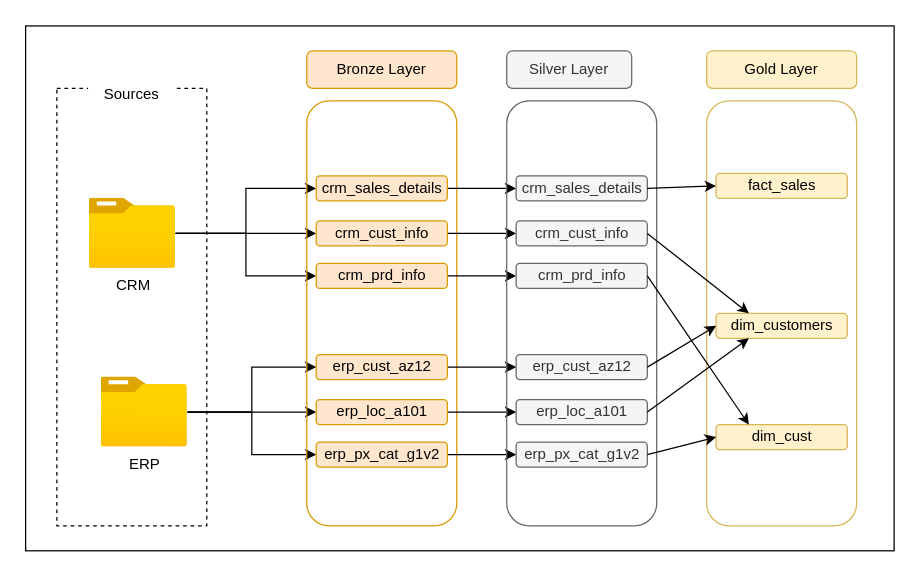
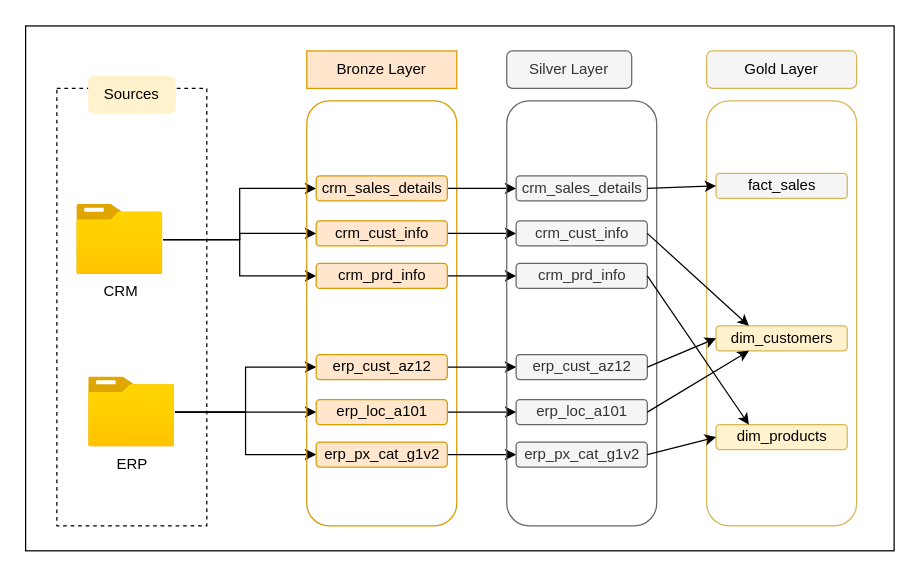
  <mxCell id="0" />
  <mxCell id="1" parent="0" />
  <mxCell id="2" value="" style="rounded=0;whiteSpace=wrap;html=1;" vertex="1" parent="1"><mxGeometry x="20" y="20" width="695" height="420" as="geometry" /></mxCell>
  <mxCell id="3" value="" style="rounded=0;whiteSpace=wrap;html=1;fillColor=none;dashed=1;" parent="1" vertex="1"><mxGeometry x="45" y="70" width="120" height="350" as="geometry" /></mxCell>
- <mxCell id="4" value="Sources" style="rounded=1;whiteSpace=wrap;html=1;strokeColor=none;" parent="1" vertex="1"><mxGeometry x="70" y="60" width="70" height="30" as="geometry" /></mxCell>
+ <mxCell id="4" value="Sources" style="rounded=1;whiteSpace=wrap;html=1;strokeColor=none;fillColor=#fff2cc;" parent="1" vertex="1"><mxGeometry x="70" y="60" width="70" height="30" as="geometry" /></mxCell>
  <mxCell id="5" style="edgeStyle=orthogonalEdgeStyle;rounded=0;orthogonalLoop=1;jettySize=auto;html=1;entryX=0;entryY=0.5;entryDx=0;entryDy=0;" parent="1" source="8" target="16" edge="1"><mxGeometry relative="1" as="geometry" /></mxCell>
  <mxCell id="6" style="edgeStyle=orthogonalEdgeStyle;rounded=0;orthogonalLoop=1;jettySize=auto;html=1;" parent="1" source="8" target="18" edge="1"><mxGeometry relative="1" as="geometry" /></mxCell>
  <mxCell id="7" style="edgeStyle=orthogonalEdgeStyle;rounded=0;orthogonalLoop=1;jettySize=auto;html=1;entryX=0;entryY=0.5;entryDx=0;entryDy=0;" parent="1" source="8" target="20" edge="1"><mxGeometry relative="1" as="geometry" /></mxCell>
- <mxCell id="8" value="CRM" style="image;aspect=fixed;html=1;points=[];align=center;fontSize=12;image=img/lib/azure2/general/Folder_Blank.svg;" parent="1" vertex="1"><mxGeometry x="71" y="158" width="69" height="56.0" as="geometry" /></mxCell>
+ <mxCell id="8" value="CRM" style="image;aspect=fixed;html=1;points=[];align=center;fontSize=12;image=img/lib/azure2/general/Folder_Blank.svg;" parent="1" vertex="1"><mxGeometry x="61" y="163" width="69" height="56.0" as="geometry" /></mxCell>
  <mxCell id="9" style="edgeStyle=orthogonalEdgeStyle;rounded=0;orthogonalLoop=1;jettySize=auto;html=1;entryX=0;entryY=0.5;entryDx=0;entryDy=0;" parent="1" source="12" target="24" edge="1"><mxGeometry relative="1" as="geometry" /></mxCell>
  <mxCell id="10" style="edgeStyle=orthogonalEdgeStyle;rounded=0;orthogonalLoop=1;jettySize=auto;html=1;entryX=0;entryY=0.5;entryDx=0;entryDy=0;" parent="1" source="12" target="22" edge="1"><mxGeometry relative="1" as="geometry" /></mxCell>
  <mxCell id="11" style="edgeStyle=orthogonalEdgeStyle;rounded=0;orthogonalLoop=1;jettySize=auto;html=1;entryX=0;entryY=0.5;entryDx=0;entryDy=0;" parent="1" source="12" target="26" edge="1"><mxGeometry relative="1" as="geometry" /></mxCell>
- <mxCell id="12" value="ERP" style="image;aspect=fixed;html=1;points=[];align=center;fontSize=12;image=img/lib/azure2/general/Folder_Blank.svg;" parent="1" vertex="1"><mxGeometry x="80.5" y="301" width="69" height="56.0" as="geometry" /></mxCell>
- <mxCell id="13" value="Bronze Layer" style="rounded=1;whiteSpace=wrap;html=1;fillColor=#ffe6cc;strokeColor=#d79b00;" parent="1" vertex="1"><mxGeometry x="245" y="40" width="120" height="30" as="geometry" /></mxCell>
+ <mxCell id="12" value="ERP" style="image;aspect=fixed;html=1;points=[];align=center;fontSize=12;image=img/lib/azure2/general/Folder_Blank.svg;" parent="1" vertex="1"><mxGeometry x="70.5" y="301" width="69" height="56.0" as="geometry" /></mxCell>
+ <mxCell id="13" value="Bronze Layer" style="whiteSpace=wrap;html=1;fillColor=#ffe6cc;strokeColor=#d79b00;rounded=0;" parent="1" vertex="1"><mxGeometry x="245" y="40" width="120" height="30" as="geometry" /></mxCell>
  <mxCell id="14" value="" style="rounded=1;whiteSpace=wrap;html=1;fillColor=none;strokeColor=#d79b00;" parent="1" vertex="1"><mxGeometry x="245" y="80" width="120" height="340" as="geometry" /></mxCell>
  <mxCell id="15" style="edgeStyle=orthogonalEdgeStyle;rounded=0;orthogonalLoop=1;jettySize=auto;html=1;exitX=1;exitY=0.5;exitDx=0;exitDy=0;entryX=0;entryY=0.5;entryDx=0;entryDy=0;" parent="1" source="16" target="29" edge="1"><mxGeometry relative="1" as="geometry" /></mxCell>
  <mxCell id="16" value="crm_sales_details" style="rounded=1;whiteSpace=wrap;html=1;fillColor=#ffe6cc;strokeColor=#d79b00;" parent="1" vertex="1"><mxGeometry x="252.5" y="140" width="105" height="20" as="geometry" /></mxCell>
  <mxCell id="17" style="edgeStyle=orthogonalEdgeStyle;rounded=0;orthogonalLoop=1;jettySize=auto;html=1;exitX=1;exitY=0.5;exitDx=0;exitDy=0;entryX=0;entryY=0.5;entryDx=0;entryDy=0;" parent="1" source="18" target="30" edge="1"><mxGeometry relative="1" as="geometry" /></mxCell>
  <mxCell id="18" value="crm_cust_info" style="rounded=1;whiteSpace=wrap;html=1;fillColor=#ffe6cc;strokeColor=#d79b00;" parent="1" vertex="1"><mxGeometry x="252.5" y="176" width="105" height="20" as="geometry" /></mxCell>
  <mxCell id="19" style="edgeStyle=orthogonalEdgeStyle;rounded=0;orthogonalLoop=1;jettySize=auto;html=1;exitX=1;exitY=0.5;exitDx=0;exitDy=0;entryX=0;entryY=0.5;entryDx=0;entryDy=0;" parent="1" source="20" target="31" edge="1"><mxGeometry relative="1" as="geometry" /></mxCell>
  <mxCell id="20" value="crm_prd_info" style="rounded=1;whiteSpace=wrap;html=1;fillColor=#ffe6cc;strokeColor=#d79b00;" parent="1" vertex="1"><mxGeometry x="252.5" y="210" width="105" height="20" as="geometry" /></mxCell>
  <mxCell id="21" style="edgeStyle=orthogonalEdgeStyle;rounded=0;orthogonalLoop=1;jettySize=auto;html=1;exitX=1;exitY=0.5;exitDx=0;exitDy=0;" parent="1" source="22" target="32" edge="1"><mxGeometry relative="1" as="geometry" /></mxCell>
  <mxCell id="22" value="erp_cust_az12" style="rounded=1;whiteSpace=wrap;html=1;fillColor=#ffe6cc;strokeColor=#d79b00;" parent="1" vertex="1"><mxGeometry x="252.5" y="283" width="105" height="20" as="geometry" /></mxCell>
  <mxCell id="23" style="edgeStyle=orthogonalEdgeStyle;rounded=0;orthogonalLoop=1;jettySize=auto;html=1;exitX=1;exitY=0.5;exitDx=0;exitDy=0;entryX=0;entryY=0.5;entryDx=0;entryDy=0;" parent="1" source="24" target="33" edge="1"><mxGeometry relative="1" as="geometry" /></mxCell>
  <mxCell id="24" value="erp_loc_a101" style="rounded=1;whiteSpace=wrap;html=1;fillColor=#ffe6cc;strokeColor=#d79b00;" parent="1" vertex="1"><mxGeometry x="252.5" y="319" width="105" height="20" as="geometry" /></mxCell>
  <mxCell id="25" style="edgeStyle=orthogonalEdgeStyle;rounded=0;orthogonalLoop=1;jettySize=auto;html=1;exitX=1;exitY=0.5;exitDx=0;exitDy=0;" parent="1" source="26" target="34" edge="1"><mxGeometry relative="1" as="geometry" /></mxCell>
  <mxCell id="26" value="erp_px_cat_g1v2" style="rounded=1;whiteSpace=wrap;html=1;fillColor=#ffe6cc;strokeColor=#d79b00;" parent="1" vertex="1"><mxGeometry x="252.5" y="353" width="105" height="20" as="geometry" /></mxCell>
  <mxCell id="27" value="Silver Layer" style="rounded=1;whiteSpace=wrap;html=1;fillColor=#f5f5f5;strokeColor=#666666;fontColor=#333333;" parent="1" vertex="1"><mxGeometry x="405" y="40" width="100" height="30" as="geometry" /></mxCell>
  <mxCell id="28" value="" style="rounded=1;whiteSpace=wrap;html=1;fillColor=none;strokeColor=#666666;fontColor=#333333;" parent="1" vertex="1"><mxGeometry x="405" y="80" width="120" height="340" as="geometry" /></mxCell>
  <mxCell id="29" value="crm_sales_details" style="rounded=1;whiteSpace=wrap;html=1;fillColor=#f5f5f5;strokeColor=#666666;fontColor=#333333;" parent="1" vertex="1"><mxGeometry x="412.5" y="140" width="105" height="20" as="geometry" /></mxCell>
  <mxCell id="30" value="crm_cust_info" style="rounded=1;whiteSpace=wrap;html=1;fillColor=#f5f5f5;strokeColor=#666666;fontColor=#333333;" parent="1" vertex="1"><mxGeometry x="412.5" y="176" width="105" height="20" as="geometry" /></mxCell>
  <mxCell id="31" value="crm_prd_info" style="rounded=1;whiteSpace=wrap;html=1;fillColor=#f5f5f5;strokeColor=#666666;fontColor=#333333;" parent="1" vertex="1"><mxGeometry x="412.5" y="210" width="105" height="20" as="geometry" /></mxCell>
  <mxCell id="32" value="erp_cust_az12" style="rounded=1;whiteSpace=wrap;html=1;fillColor=#f5f5f5;strokeColor=#666666;fontColor=#333333;" parent="1" vertex="1"><mxGeometry x="412.5" y="283" width="105" height="20" as="geometry" /></mxCell>
  <mxCell id="33" value="erp_loc_a101" style="rounded=1;whiteSpace=wrap;html=1;fillColor=#f5f5f5;strokeColor=#666666;fontColor=#333333;" parent="1" vertex="1"><mxGeometry x="412.5" y="319" width="105" height="20" as="geometry" /></mxCell>
  <mxCell id="34" value="erp_px_cat_g1v2" style="rounded=1;whiteSpace=wrap;html=1;fillColor=#f5f5f5;strokeColor=#666666;fontColor=#333333;" parent="1" vertex="1"><mxGeometry x="412.5" y="353" width="105" height="20" as="geometry" /></mxCell>
- <mxCell id="35" value="Gold Layer" style="rounded=1;whiteSpace=wrap;html=1;fillColor=#fff2cc;strokeColor=#d6b656;" parent="1" vertex="1"><mxGeometry x="565" y="40" width="120" height="30" as="geometry" /></mxCell>
+ <mxCell id="35" value="Gold Layer" style="rounded=1;whiteSpace=wrap;html=1;fillColor=#f5f5f5;strokeColor=#d6b656;" parent="1" vertex="1"><mxGeometry x="565" y="40" width="120" height="30" as="geometry" /></mxCell>
  <mxCell id="36" value="" style="rounded=1;whiteSpace=wrap;html=1;fillColor=none;strokeColor=#d6b656;" parent="1" vertex="1"><mxGeometry x="565" y="80" width="120" height="340" as="geometry" /></mxCell>
- <mxCell id="37" value="dim_customers" style="rounded=1;whiteSpace=wrap;html=1;fillColor=#fff2cc;strokeColor=#d6b656;" parent="1" vertex="1"><mxGeometry x="572.5" y="250" width="105" height="20" as="geometry" /></mxCell>
- <mxCell id="38" value="dim_cust" style="rounded=1;whiteSpace=wrap;html=1;fillColor=#fff2cc;strokeColor=#d6b656;" parent="1" vertex="1"><mxGeometry x="572.5" y="339" width="105" height="20" as="geometry" /></mxCell>
- <mxCell id="39" value="fact_sales" style="rounded=1;whiteSpace=wrap;html=1;fillColor=#fff2cc;strokeColor=#d6b656;" parent="1" vertex="1"><mxGeometry x="572.5" y="138" width="105" height="20" as="geometry" /></mxCell>
+ <mxCell id="37" value="dim_customers" style="rounded=1;whiteSpace=wrap;html=1;fillColor=#fff2cc;strokeColor=#d6b656;" parent="1" vertex="1"><mxGeometry x="572.5" y="260" width="105" height="20" as="geometry" /></mxCell>
+ <mxCell id="38" value="dim_products" style="rounded=1;whiteSpace=wrap;html=1;fillColor=#fff2cc;strokeColor=#d6b656;" parent="1" vertex="1"><mxGeometry x="572.5" y="339" width="105" height="20" as="geometry" /></mxCell>
+ <mxCell id="39" value="fact_sales" style="rounded=1;whiteSpace=wrap;html=1;fillColor=#f5f5f5;strokeColor=#d6b656;" parent="1" vertex="1"><mxGeometry x="572.5" y="138" width="105" height="20" as="geometry" /></mxCell>
  <mxCell id="40" value="" style="endArrow=classic;html=1;rounded=0;exitX=1;exitY=0.5;exitDx=0;exitDy=0;entryX=0;entryY=0.5;entryDx=0;entryDy=0;" edge="1" parent="1" source="34" target="38"><mxGeometry width="50" height="50" relative="1" as="geometry"><mxPoint x="572.5" y="545" as="sourcePoint" /><mxPoint x="622.5" y="495" as="targetPoint" /></mxGeometry></mxCell>
  <mxCell id="41" value="" style="endArrow=classic;html=1;rounded=0;exitX=1;exitY=0.5;exitDx=0;exitDy=0;entryX=0.25;entryY=1;entryDx=0;entryDy=0;" edge="1" parent="1" source="33" target="37"><mxGeometry width="50" height="50" relative="1" as="geometry"><mxPoint x="467.5" y="460" as="sourcePoint" /><mxPoint x="517.5" y="410" as="targetPoint" /></mxGeometry></mxCell>
  <mxCell id="42" value="" style="endArrow=classic;html=1;rounded=0;exitX=1;exitY=0.5;exitDx=0;exitDy=0;entryX=0;entryY=0.5;entryDx=0;entryDy=0;" edge="1" parent="1" source="29" target="39"><mxGeometry width="50" height="50" relative="1" as="geometry"><mxPoint x="600" y="480" as="sourcePoint" /><mxPoint x="585" y="140" as="targetPoint" /></mxGeometry></mxCell>
  <mxCell id="43" value="" style="endArrow=classic;html=1;rounded=0;exitX=1;exitY=0.5;exitDx=0;exitDy=0;entryX=0.25;entryY=0;entryDx=0;entryDy=0;" edge="1" parent="1" source="30" target="37"><mxGeometry width="50" height="50" relative="1" as="geometry"><mxPoint x="555" y="460" as="sourcePoint" /><mxPoint x="605" y="410" as="targetPoint" /></mxGeometry></mxCell>
  <mxCell id="44" value="" style="endArrow=classic;html=1;rounded=0;exitX=1;exitY=0.5;exitDx=0;exitDy=0;entryX=0;entryY=0.5;entryDx=0;entryDy=0;" edge="1" parent="1" source="32" target="37"><mxGeometry width="50" height="50" relative="1" as="geometry"><mxPoint x="505" y="420" as="sourcePoint" /><mxPoint x="555" y="370" as="targetPoint" /></mxGeometry></mxCell>
  <mxCell id="45" value="" style="endArrow=classic;html=1;rounded=0;exitX=1;exitY=0.5;exitDx=0;exitDy=0;entryX=0.25;entryY=0;entryDx=0;entryDy=0;" edge="1" parent="1" source="31" target="38"><mxGeometry width="50" height="50" relative="1" as="geometry"><mxPoint x="525" y="430" as="sourcePoint" /><mxPoint x="575" y="380" as="targetPoint" /></mxGeometry></mxCell>
